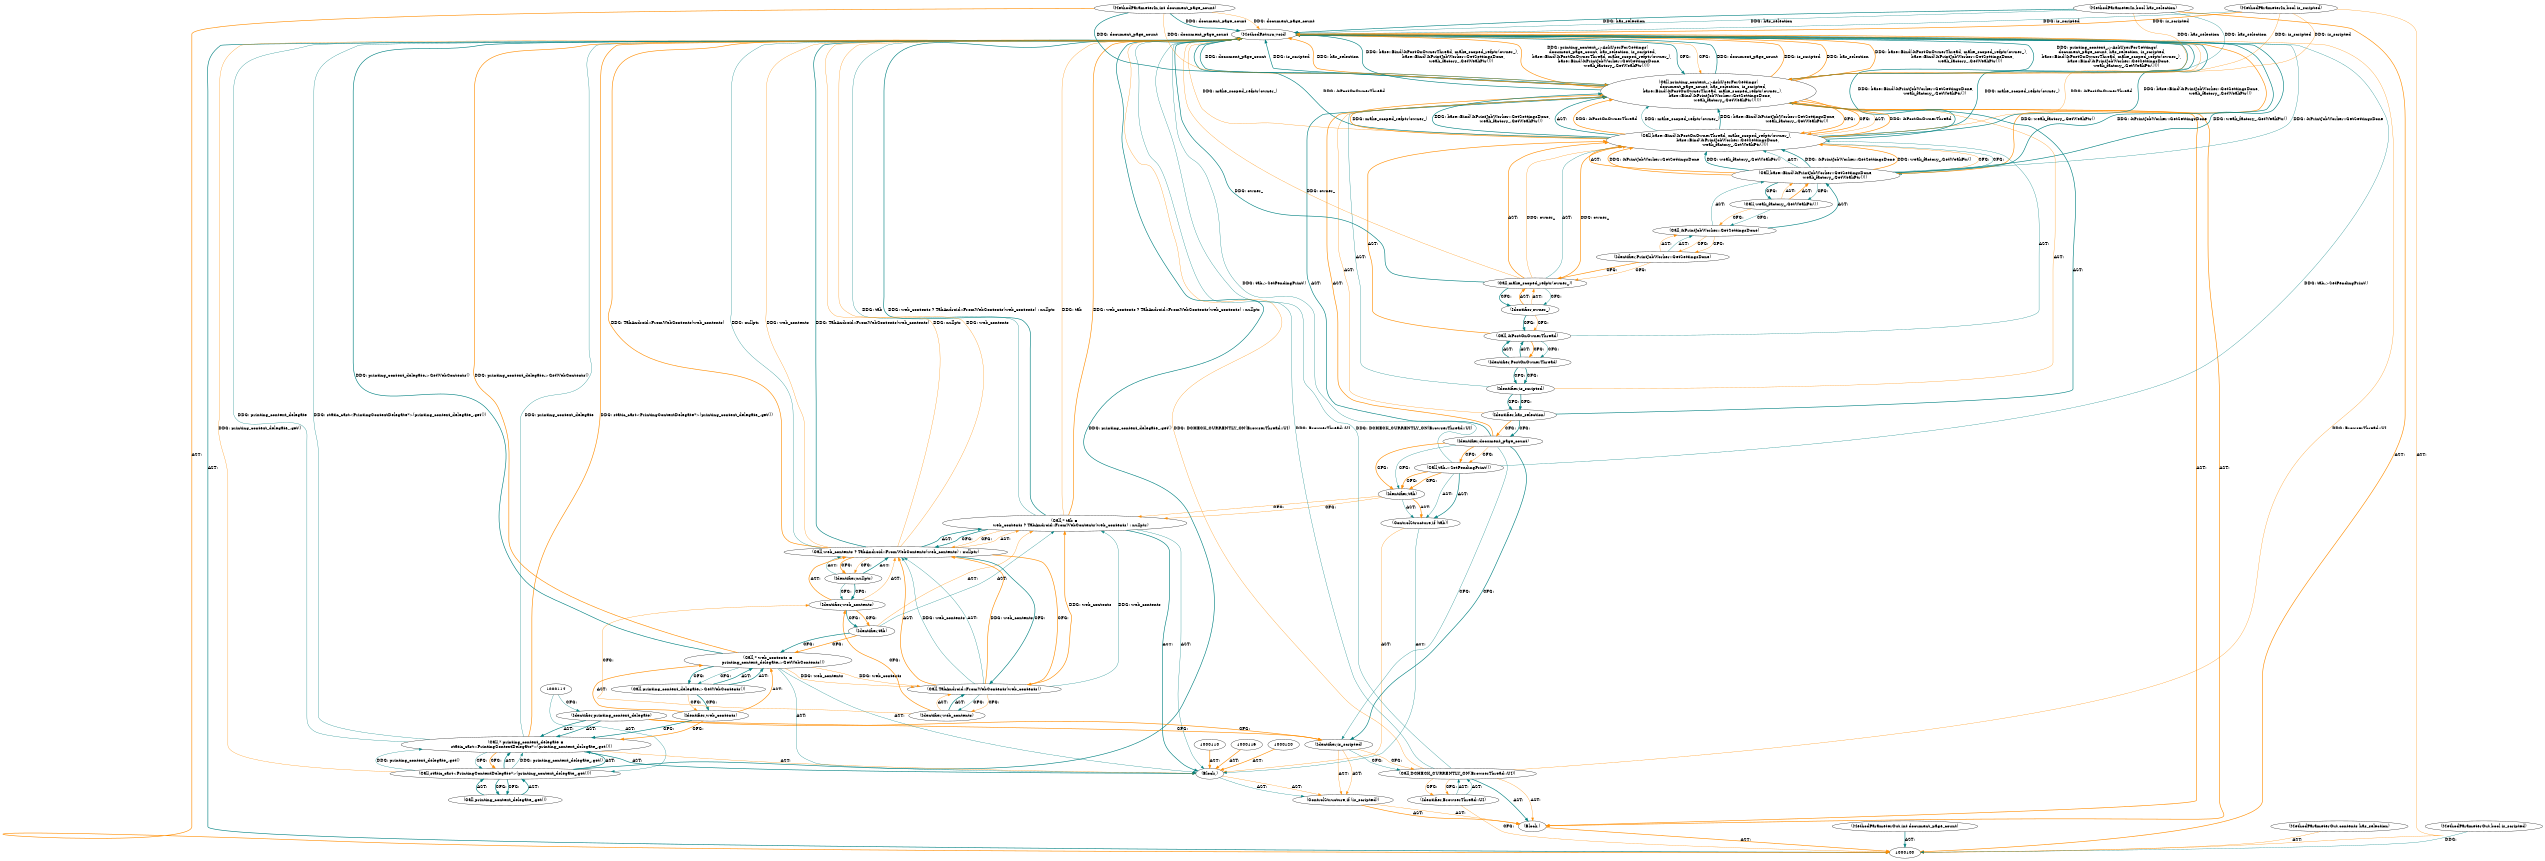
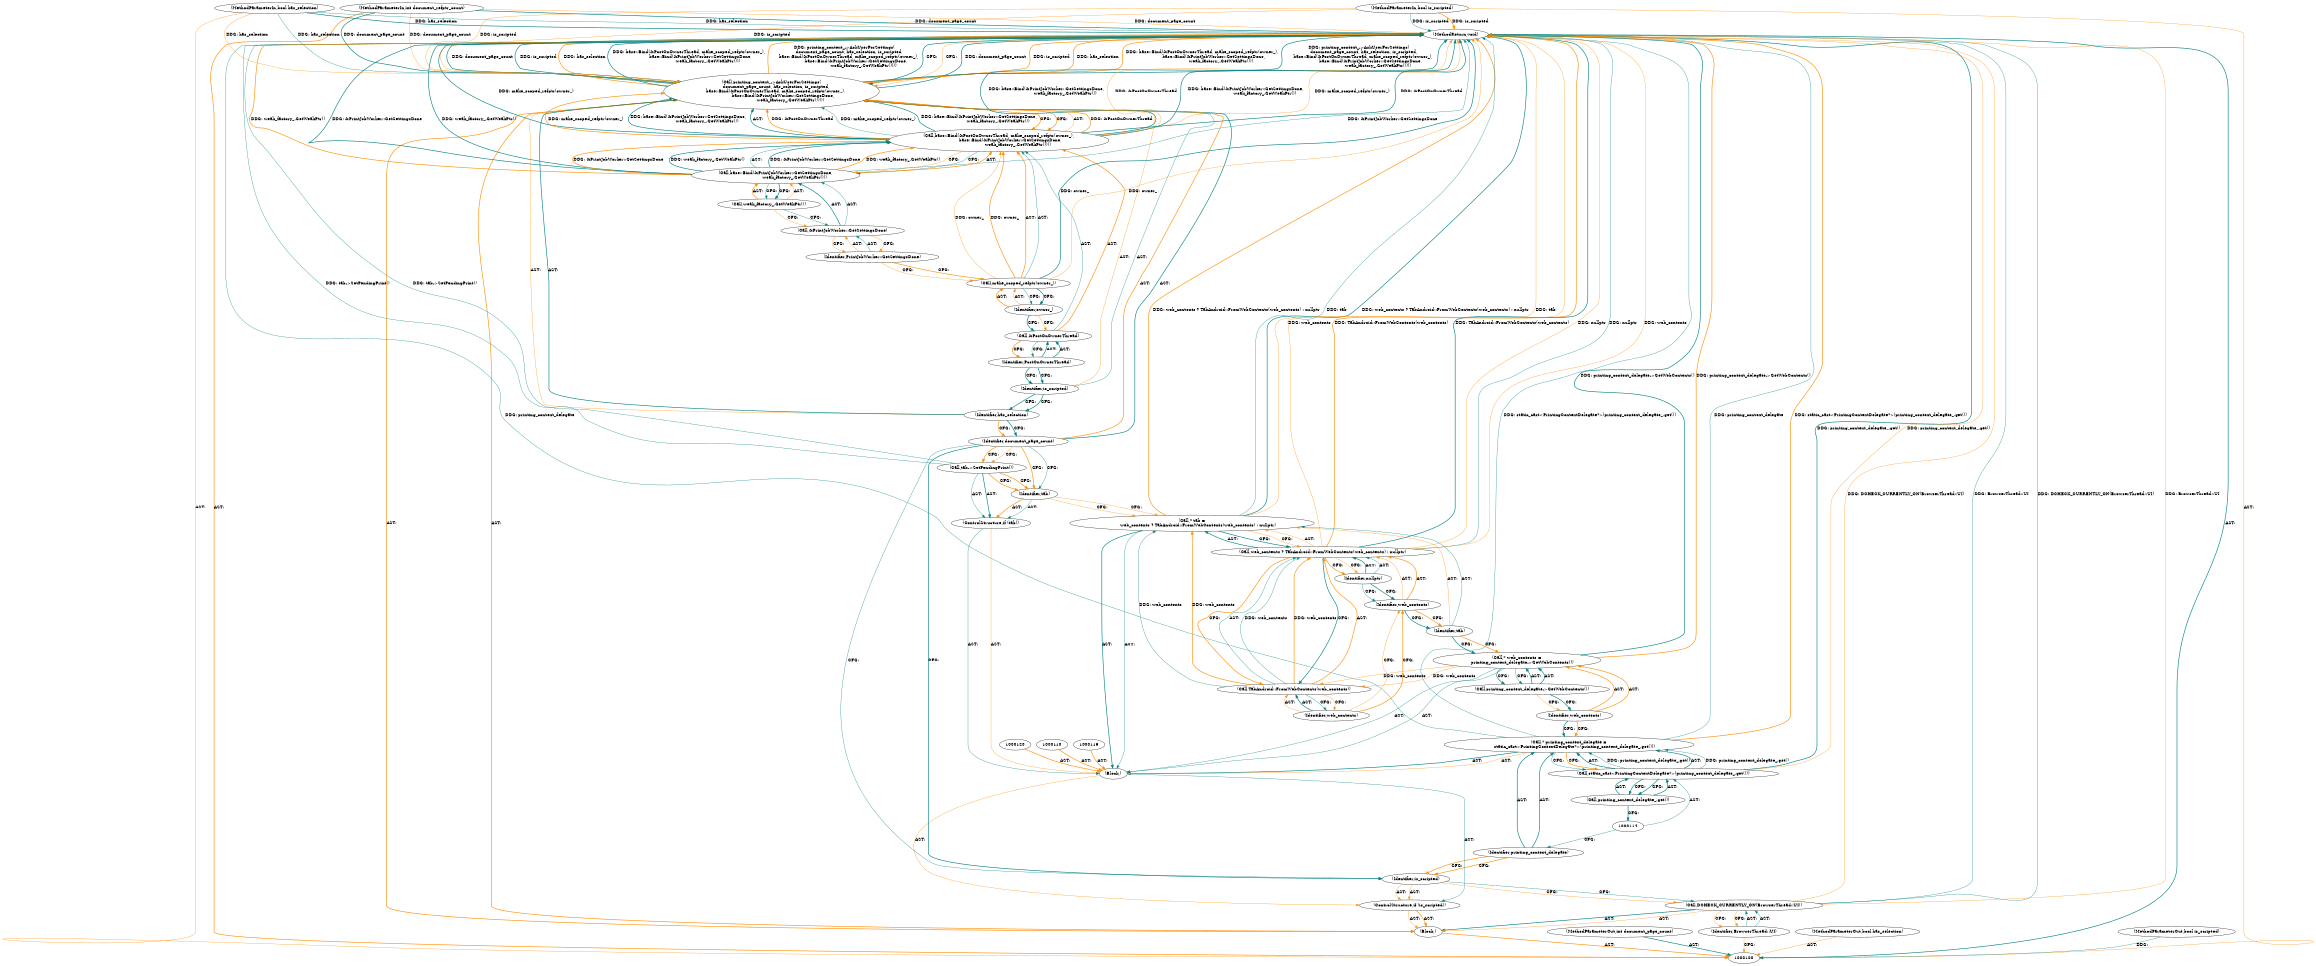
  digraph {
    edge [color=teal style=bold]
    n1 [label="(MethodReturn,void)"]
    n2 [label="(Call,printing_context_->AskUserForSettings(\n       document_page_count, has_selection, is_scripted,\n      base::Bind(&PostOnOwnerThread, make_scoped_refptr(owner_),\n                 base::Bind(&PrintJobWorker::GetSettingsDone,\n                            weak_factory_.GetWeakPtr()))))"]
    1000100
    n4 [label="(Call,base::Bind(&PostOnOwnerThread, make_scoped_refptr(owner_),\n                 base::Bind(&PrintJobWorker::GetSettingsDone,\n                            weak_factory_.GetWeakPtr())))"]
    n5 [label="(Block,)"]
    n6 [label="(Call,printing_context_delegate_.get())"]
    n7 [label="(Call,static_cast<PrintingContextDelegate*>(printing_context_delegate_.get()))"]
    1000114
    n9 [label="(Call,* printing_context_delegate =\n        static_cast<PrintingContextDelegate*>(printing_context_delegate_.get()))"]
    n10 [label="(Identifier,printing_context_delegate)"]
    n11 [label="(Block,)"]
    n12 [label="(Call,* web_contents =\n        printing_context_delegate->GetWebContents())"]
    n13 [label="(Call,printing_context_delegate->GetWebContents())"]
    n14 [label="(Call,TabAndroid::FromWebContents(web_contents))"]
    n15 [label="(Identifier,web_contents)"]
    n16 [label="(ControlStructure,if (is_scripted))"]
    n17 [label="(Call,* tab =\n         web_contents ? TabAndroid::FromWebContents(web_contents) : nullptr)"]
    n18 [label="(Call,web_contents ? TabAndroid::FromWebContents(web_contents) : nullptr)"]
    n19 [label="(Identifier,web_contents)"]
    n20 [label="(Identifier,nullptr)"]
    n21 [label="(Identifier,tab)"]
    n22 [label="(Identifier,web_contents)"]
    n23 [label="(ControlStructure,if (tab))"]
    n24 [label="(Identifier,tab)"]
    n25 [label="(Call,tab->SetPendingPrint())"]
-   n26 [label="(MethodParameterIn,int document_page_count)"]
+   n26 [label="(MethodParameterIn,int document_refptr_count)"]
    n27 [label="(MethodParameterOut,int document_page_count)"]
    n28 [label="(Call,base::Bind(&PrintJobWorker::GetSettingsDone,\n                            weak_factory_.GetWeakPtr()))"]
    n29 [label="(Identifier,has_selection)"]
    n30 [label="(Identifier,document_page_count)"]
    n31 [label="(Identifier,is_scripted)"]
    n32 [label="(Identifier,is_scripted)"]
    n33 [label="(Call,DCHECK_CURRENTLY_ON(BrowserThread::UI))"]
    n34 [label="(Call,&PostOnOwnerThread)"]
    n35 [label="(Identifier,PostOnOwnerThread)"]
    n36 [label="(Call,make_scoped_refptr(owner_))"]
    n37 [label="(Identifier,owner_)"]
    n38 [label="(Call,weak_factory_.GetWeakPtr())"]
    n39 [label="(Call,&PrintJobWorker::GetSettingsDone)"]
    n40 [label="(Identifier,PrintJobWorker::GetSettingsDone)"]
    n41 [label="(MethodParameterIn,bool has_selection)"]
-   n42 [label="(MethodParameterOut,contents has_selection)"]
+   n42 [label="(MethodParameterOut,bool has_selection)"]
    n43 [label="(MethodParameterIn,bool is_scripted)"]
    n44 [label="(MethodParameterOut,bool is_scripted)"]
    n45 [label="(Identifier,BrowserThread::UI)"]
    1000110
    1000116
    1000120
    n1 -> n2 [label="CFG: "]
    n1 -> n2 [color=darkorange label="CFG: " style=solid]
    n1 -> 1000100 [label="AST: "]
    n2 -> n1 [label="DDG: document_page_count"]
    n2 -> n1 [color=darkorange label="DDG: is_scripted"]
    n2 -> n1 [color=darkorange label="DDG: has_selection"]
    n2 -> n1 [color=darkorange label="DDG: base::Bind(&PostOnOwnerThread, make_scoped_refptr(owner_),\n                 base::Bind(&PrintJobWorker::GetSettingsDone,\n                            weak_factory_.GetWeakPtr()))"]
    n2 -> n1 [label="DDG: printing_context_->AskUserForSettings(\n       document_page_count, has_selection, is_scripted,\n      base::Bind(&PostOnOwnerThread, make_scoped_refptr(owner_),\n                 base::Bind(&PrintJobWorker::GetSettingsDone,\n                            weak_factory_.GetWeakPtr())))"]
    n2 -> n1 [label="DDG: document_page_count"]
    n2 -> n1 [label="DDG: is_scripted"]
    n2 -> n1 [color=darkorange label="DDG: has_selection"]
    n2 -> n1 [label="DDG: base::Bind(&PostOnOwnerThread, make_scoped_refptr(owner_),\n                 base::Bind(&PrintJobWorker::GetSettingsDone,\n                            weak_factory_.GetWeakPtr()))"]
    n2 -> n1 [color=darkorange label="DDG: printing_context_->AskUserForSettings(\n       document_page_count, has_selection, is_scripted,\n      base::Bind(&PostOnOwnerThread, make_scoped_refptr(owner_),\n                 base::Bind(&PrintJobWorker::GetSettingsDone,\n                            weak_factory_.GetWeakPtr())))"]
    n2 -> n4 [color=darkorange label="CFG: "]
    n2 -> n4 [color=darkorange label="CFG: "]
    n2 -> n5 [color=darkorange label="AST: "]
    n2 -> n5 [color=darkorange label="AST: "]
    n4 -> n1 [label="DDG: base::Bind(&PrintJobWorker::GetSettingsDone,\n                            weak_factory_.GetWeakPtr())"]
    n4 -> n1 [label="DDG: make_scoped_refptr(owner_)"]
    n4 -> n1 [color=darkorange label="DDG: &PostOnOwnerThread" style=solid]
    n4 -> n1 [label="DDG: base::Bind(&PrintJobWorker::GetSettingsDone,\n                            weak_factory_.GetWeakPtr())"]
    n4 -> n1 [color=darkorange label="DDG: make_scoped_refptr(owner_)" style=solid]
    n4 -> n1 [label="DDG: &PostOnOwnerThread"]
    n4 -> n2 [color=darkorange label="AST: " style=solid]
    n4 -> n2 [color=darkorange label="DDG: &PostOnOwnerThread"]
    n4 -> n2 [color=darkorange label="DDG: make_scoped_refptr(owner_)"]
    n4 -> n2 [label="DDG: base::Bind(&PrintJobWorker::GetSettingsDone,\n                            weak_factory_.GetWeakPtr())"]
    n4 -> n2 [label="AST: "]
    n4 -> n2 [color=darkorange label="DDG: &PostOnOwnerThread"]
    n4 -> n2 [label="DDG: make_scoped_refptr(owner_)" style=solid]
    n4 -> n2 [label="DDG: base::Bind(&PrintJobWorker::GetSettingsDone,\n                            weak_factory_.GetWeakPtr())"]
    n4 -> n28 [color=darkorange label="CFG: " style=solid]
    n4 -> n28 [label="CFG: " style=solid]
    n5 -> 1000100 [color=darkorange label="AST: "]
    n6 -> n7 [label="AST: "]
    n6 -> n7 [label="AST: "]
+   n6 -> 1000114 [label="CFG: "]
    n7 -> n1 [label="DDG: printing_context_delegate_.get()"]
    n7 -> n1 [color=darkorange label="DDG: printing_context_delegate_.get()" style=solid]
    n7 -> n6 [label="CFG: "]
    n7 -> n6 [label="CFG: "]
    n7 -> n9 [label="AST: "]
    n7 -> n9 [label="DDG: printing_context_delegate_.get()" style=solid]
    n7 -> n9 [label="AST: "]
    n7 -> n9 [label="DDG: printing_context_delegate_.get()" style=solid]
    1000114 -> n7 [label="AST: " style=solid]
    1000114 -> n10 [label="CFG: " style=solid]
    n9 -> n1 [label="DDG: printing_context_delegate" style=solid]
    n9 -> n1 [label="DDG: static_cast<PrintingContextDelegate*>(printing_context_delegate_.get())" style=solid]
    n9 -> n1 [label="DDG: printing_context_delegate" style=solid]
    n9 -> n1 [color=darkorange label="DDG: static_cast<PrintingContextDelegate*>(printing_context_delegate_.get())"]
    n9 -> n7 [color=darkorange label="CFG: "]
    n9 -> n7 [label="CFG: " style=solid]
    n9 -> n11 [label="AST: "]
    n9 -> n11 [color=darkorange label="AST: " style=solid]
    n10 -> n9 [label="AST: "]
    n10 -> n9 [label="AST: "]
    n10 -> n31 [color=darkorange label="CFG: "]
    n10 -> n31 [color=darkorange label="CFG: "]
    n11 -> n16 [color=darkorange label="AST: " style=solid]
    n11 -> n16 [label="AST: " style=solid]
    n12 -> n1 [color=darkorange label="DDG: printing_context_delegate->GetWebContents()"]
    n12 -> n1 [label="DDG: printing_context_delegate->GetWebContents()"]
    n12 -> n11 [label="AST: " style=solid]
    n12 -> n11 [label="AST: " style=solid]
    n12 -> n13 [label="CFG: "]
    n12 -> n13 [label="CFG: " style=solid]
    n12 -> n14 [color=darkorange label="DDG: web_contents" style=solid]
    n12 -> n14 [color=darkorange label="DDG: web_contents" style=solid]
    n13 -> n12 [label="AST: "]
    n13 -> n12 [label="AST: "]
    n13 -> n15 [color=darkorange label="CFG: " style=solid]
    n13 -> n15 [label="CFG: "]
    n14 -> n17 [label="DDG: web_contents" style=solid]
    n14 -> n17 [color=darkorange label="DDG: web_contents"]
    n14 -> n18 [color=darkorange label="AST: "]
    n14 -> n18 [label="DDG: web_contents" style=solid]
    n14 -> n18 [label="AST: " style=solid]
    n14 -> n18 [color=darkorange label="DDG: web_contents"]
    n14 -> n19 [label="CFG: " style=solid]
    n14 -> n19 [color=darkorange label="CFG: " style=solid]
    n15 -> n9 [color=darkorange label="CFG: "]
    n15 -> n9 [label="CFG: "]
    n15 -> n12 [color=darkorange label="AST: "]
    n15 -> n12 [color=darkorange label="AST: "]
    n16 -> n5 [color=darkorange label="AST: " style=solid]
    n16 -> n5 [color=darkorange label="AST: "]
    n17 -> n1 [label="DDG: web_contents ? TabAndroid::FromWebContents(web_contents) : nullptr"]
    n17 -> n1 [color=darkorange label="DDG: tab" style=solid]
    n17 -> n1 [color=darkorange label="DDG: web_contents ? TabAndroid::FromWebContents(web_contents) : nullptr"]
    n17 -> n1 [label="DDG: tab" style=solid]
    n17 -> n11 [label="AST: "]
    n17 -> n11 [label="AST: " style=solid]
    n17 -> n18 [label="CFG: "]
    n17 -> n18 [color=darkorange label="CFG: " style=solid]
    n18 -> n1 [color=darkorange label="DDG: TabAndroid::FromWebContents(web_contents)"]
    n18 -> n1 [label="DDG: nullptr" style=solid]
    n18 -> n1 [color=darkorange label="DDG: web_contents" style=solid]
    n18 -> n1 [label="DDG: TabAndroid::FromWebContents(web_contents)"]
    n18 -> n1 [color=darkorange label="DDG: nullptr" style=solid]
    n18 -> n1 [color=darkorange label="DDG: web_contents" style=solid]
    n18 -> n14 [color=darkorange label="CFG: "]
    n18 -> n14 [label="CFG: "]
    n18 -> n17 [color=darkorange label="AST: " style=solid]
    n18 -> n17 [label="AST: "]
    n18 -> n20 [color=darkorange label="CFG: "]
    n18 -> n20 [color=darkorange label="CFG: " style=solid]
    n19 -> n14 [color=darkorange label="AST: " style=solid]
    n19 -> n14 [label="AST: "]
    n19 -> n22 [color=darkorange label="CFG: " style=solid]
    n19 -> n22 [color=darkorange label="CFG: "]
    n20 -> n18 [label="AST: "]
    n20 -> n18 [label="AST: " style=solid]
    n20 -> n22 [label="CFG: "]
    n20 -> n22 [label="CFG: " style=solid]
    n21 -> n12 [color=darkorange label="CFG: "]
    n21 -> n12 [label="CFG: "]
    n21 -> n17 [color=darkorange label="AST: " style=solid]
    n21 -> n17 [label="AST: " style=solid]
    n22 -> n18 [color=darkorange label="AST: "]
    n22 -> n18 [color=darkorange label="AST: " style=solid]
    n22 -> n21 [color=darkorange label="CFG: "]
    n22 -> n21 [label="CFG: "]
    n23 -> n11 [color=darkorange label="AST: " style=solid]
    n23 -> n11 [label="AST: " style=solid]
    n24 -> n17 [color=darkorange label="CFG: " style=solid]
    n24 -> n17 [color=darkorange label="CFG: " style=solid]
    n24 -> n23 [color=darkorange label="AST: "]
    n24 -> n23 [label="AST: " style=solid]
    n25 -> n1 [label="DDG: tab->SetPendingPrint()" style=solid]
    n25 -> n1 [label="DDG: tab->SetPendingPrint()" style=solid]
    n25 -> n23 [label="AST: "]
    n25 -> n23 [label="AST: " style=solid]
    n25 -> n24 [color=darkorange label="CFG: "]
    n25 -> n24 [color=darkorange label="CFG: "]
    n26 -> n1 [label="DDG: document_page_count"]
    n26 -> n1 [color=darkorange label="DDG: document_page_count" style=solid]
    n26 -> n2 [label="DDG: document_page_count"]
    n26 -> n2 [color=darkorange label="DDG: document_page_count" style=solid]
    n26 -> 1000100 [color=darkorange label="AST: "]
    n27 -> 1000100 [label="AST: "]
    n28 -> n1 [label="DDG: &PrintJobWorker::GetSettingsDone" style=solid]
    n28 -> n1 [color=darkorange label="DDG: weak_factory_.GetWeakPtr()"]
    n28 -> n1 [label="DDG: &PrintJobWorker::GetSettingsDone"]
    n28 -> n1 [label="DDG: weak_factory_.GetWeakPtr()"]
    n28 -> n4 [color=darkorange label="AST: "]
    n28 -> n4 [color=darkorange label="DDG: &PrintJobWorker::GetSettingsDone"]
    n28 -> n4 [label="DDG: weak_factory_.GetWeakPtr()"]
    n28 -> n4 [label="AST: " style=solid]
    n28 -> n4 [label="DDG: &PrintJobWorker::GetSettingsDone"]
    n28 -> n4 [color=darkorange label="DDG: weak_factory_.GetWeakPtr()"]
    n28 -> n38 [label="CFG: " style=solid]
    n28 -> n38 [label="CFG: "]
    n29 -> n2 [color=darkorange label="AST: " style=solid]
    n29 -> n2 [label="AST: "]
    n29 -> n30 [color=darkorange label="CFG: "]
    n29 -> n30 [label="CFG: "]
    n30 -> n2 [label="AST: "]
    n30 -> n2 [color=darkorange label="AST: "]
    n30 -> n24 [color=darkorange label="CFG: "]
    n30 -> n24 [label="CFG: " style=solid]
    n30 -> n25 [color=darkorange label="CFG: "]
    n30 -> n25 [color=darkorange label="CFG: " style=solid]
    n30 -> n31 [label="CFG: "]
    n30 -> n31 [label="CFG: " style=solid]
    n31 -> n16 [color=darkorange label="AST: " style=solid]
    n31 -> n16 [color=darkorange label="AST: " style=solid]
    n31 -> n33 [label="CFG: " style=solid]
    n31 -> n33 [color=darkorange label="CFG: " style=solid]
    n32 -> n2 [label="AST: " style=solid]
    n32 -> n2 [color=darkorange label="AST: " style=solid]
    n32 -> n29 [label="CFG: "]
    n32 -> n29 [label="CFG: "]
    n33 -> n1 [color=darkorange label="DDG: DCHECK_CURRENTLY_ON(BrowserThread::UI)" style=solid]
    n33 -> n1 [label="DDG: BrowserThread::UI" style=solid]
    n33 -> n1 [label="DDG: DCHECK_CURRENTLY_ON(BrowserThread::UI)" style=solid]
    n33 -> n1 [color=darkorange label="DDG: BrowserThread::UI" style=solid]
    n33 -> n5 [label="AST: "]
    n33 -> n5 [color=darkorange label="AST: " style=solid]
    n33 -> n45 [color=darkorange label="CFG: " style=solid]
    n33 -> n45 [color=darkorange label="CFG: " style=solid]
    n34 -> n4 [label="AST: " style=solid]
    n34 -> n4 [color=darkorange label="AST: "]
    n34 -> n35 [color=darkorange label="CFG: "]
    n34 -> n35 [label="CFG: " style=solid]
    n35 -> n32 [label="CFG: "]
    n35 -> n32 [label="CFG: "]
    n35 -> n34 [label="AST: "]
    n35 -> n34 [label="AST: "]
    n36 -> n1 [label="DDG: owner_"]
    n36 -> n1 [color=darkorange label="DDG: owner_" style=solid]
    n36 -> n4 [color=darkorange label="AST: "]
    n36 -> n4 [color=darkorange label="DDG: owner_" style=solid]
    n36 -> n4 [label="AST: " style=solid]
    n36 -> n4 [color=darkorange label="DDG: owner_"]
    n36 -> n37 [label="CFG: " style=solid]
    n36 -> n37 [label="CFG: "]
    n37 -> n34 [color=darkorange label="CFG: " style=solid]
    n37 -> n34 [label="CFG: "]
    n37 -> n36 [color=darkorange label="AST: "]
    n37 -> n36 [color=darkorange label="AST: " style=solid]
    n38 -> n28 [color=darkorange label="AST: " style=solid]
    n38 -> n28 [color=darkorange label="AST: "]
    n38 -> n39 [label="CFG: " style=solid]
    n38 -> n39 [color=darkorange label="CFG: " style=solid]
    n39 -> n28 [label="AST: "]
    n39 -> n28 [label="AST: " style=solid]
    n39 -> n40 [color=darkorange label="CFG: " style=solid]
    n39 -> n40 [color=darkorange label="CFG: " style=solid]
    n40 -> n36 [color=darkorange label="CFG: "]
    n40 -> n36 [color=darkorange label="CFG: " style=solid]
    n40 -> n39 [color=darkorange label="AST: " style=solid]
    n40 -> n39 [label="AST: " style=solid]
    n41 -> n1 [label="DDG: has_selection" style=solid]
    n41 -> n1 [label="DDG: has_selection"]
    n41 -> n2 [color=darkorange label="DDG: has_selection" style=solid]
    n41 -> n2 [label="DDG: has_selection" style=solid]
-   n41 -> 1000100 [color=darkorange label="AST: "]
+   n41 -> 1000100 [color=darkorange label="AST: " style=solid]
    n42 -> 1000100 [color=darkorange label="AST: " style=solid]
    n43 -> n1 [label="DDG: is_scripted" style=solid]
    n43 -> n1 [color=darkorange label="DDG: is_scripted"]
    n43 -> n2 [color=darkorange label="DDG: is_scripted" style=solid]
    n43 -> n2 [color=darkorange label="DDG: is_scripted" style=solid]
    n43 -> 1000100 [color=darkorange label="AST: " style=solid]
    n44 -> 1000100 [label="DDG: " style=solid]
    n45 -> 1000100 [color=darkorange label="CFG: " style=solid]
    n45 -> n33 [label="AST: " style=solid]
    n45 -> n33 [label="AST: " style=solid]
    1000110 -> n11 [color=darkorange label="AST: "]
    1000116 -> n11 [color=darkorange label="AST: "]
    1000120 -> n11 [color=darkorange label="AST: "]
  }
